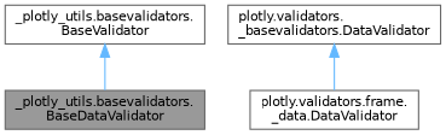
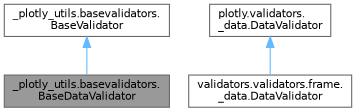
  digraph {
    node [color=gray40 fillcolor=white fontname=Helvetica fontsize=10 shape=box style=filled]
    edge [color=steelblue1 dir=back fontname=Helvetica fontsize=10 labelfontname=Helvetica labelfontsize=10 style=solid]
    n1 [fillcolor=grey60 fontcolor=black height=0.2 label="_plotly_utils.basevalidators.\lBaseDataValidator" width=0.4]
-   n2 [height=0.2 label="plotly.validators.\l_basevalidators.DataValidator" width=0.4]
-   n3 [height=0.2 label="plotly.validators.frame.\l_data.DataValidator" width=0.4]
+   n2 [height=0.2 label="plotly.validators.\l_data.DataValidator" width=0.4]
+   n3 [height=0.2 label="validators.validators.frame.\l_data.DataValidator" width=0.4]
    n4 [height=0.2 label="_plotly_utils.basevalidators.\lBaseValidator" width=0.4]
    n2 -> n3
    n4 -> n1
  }
